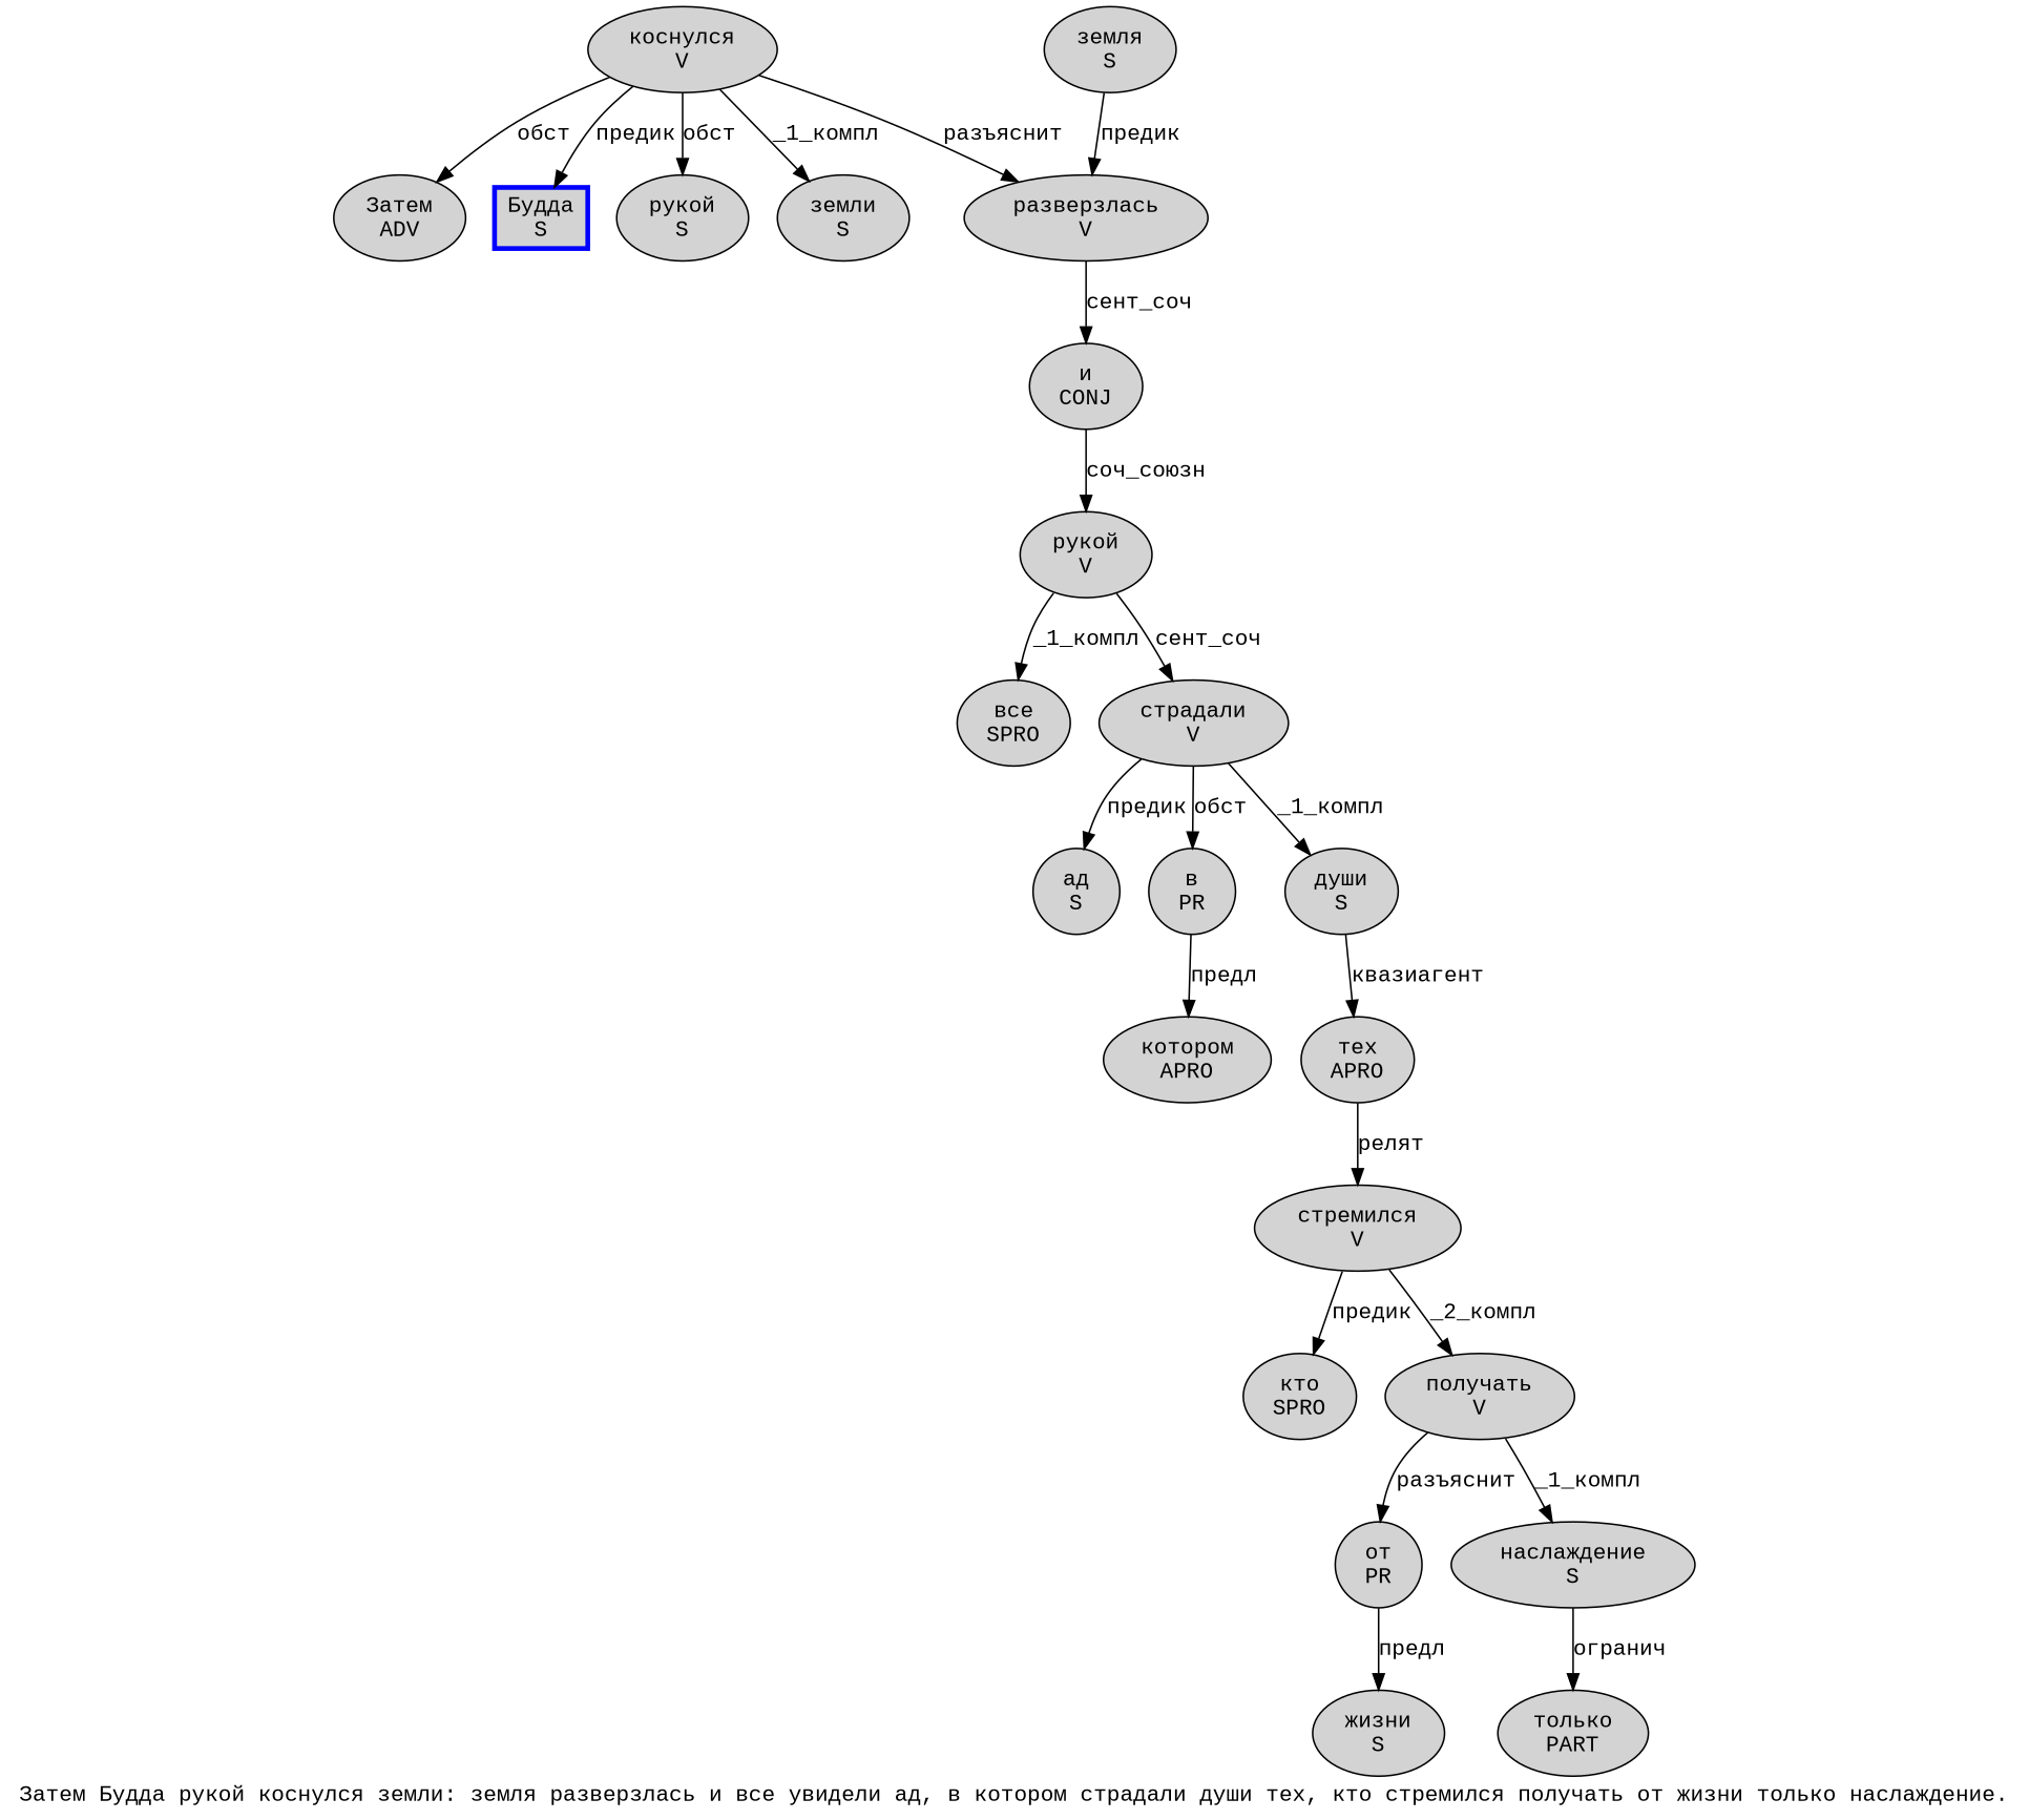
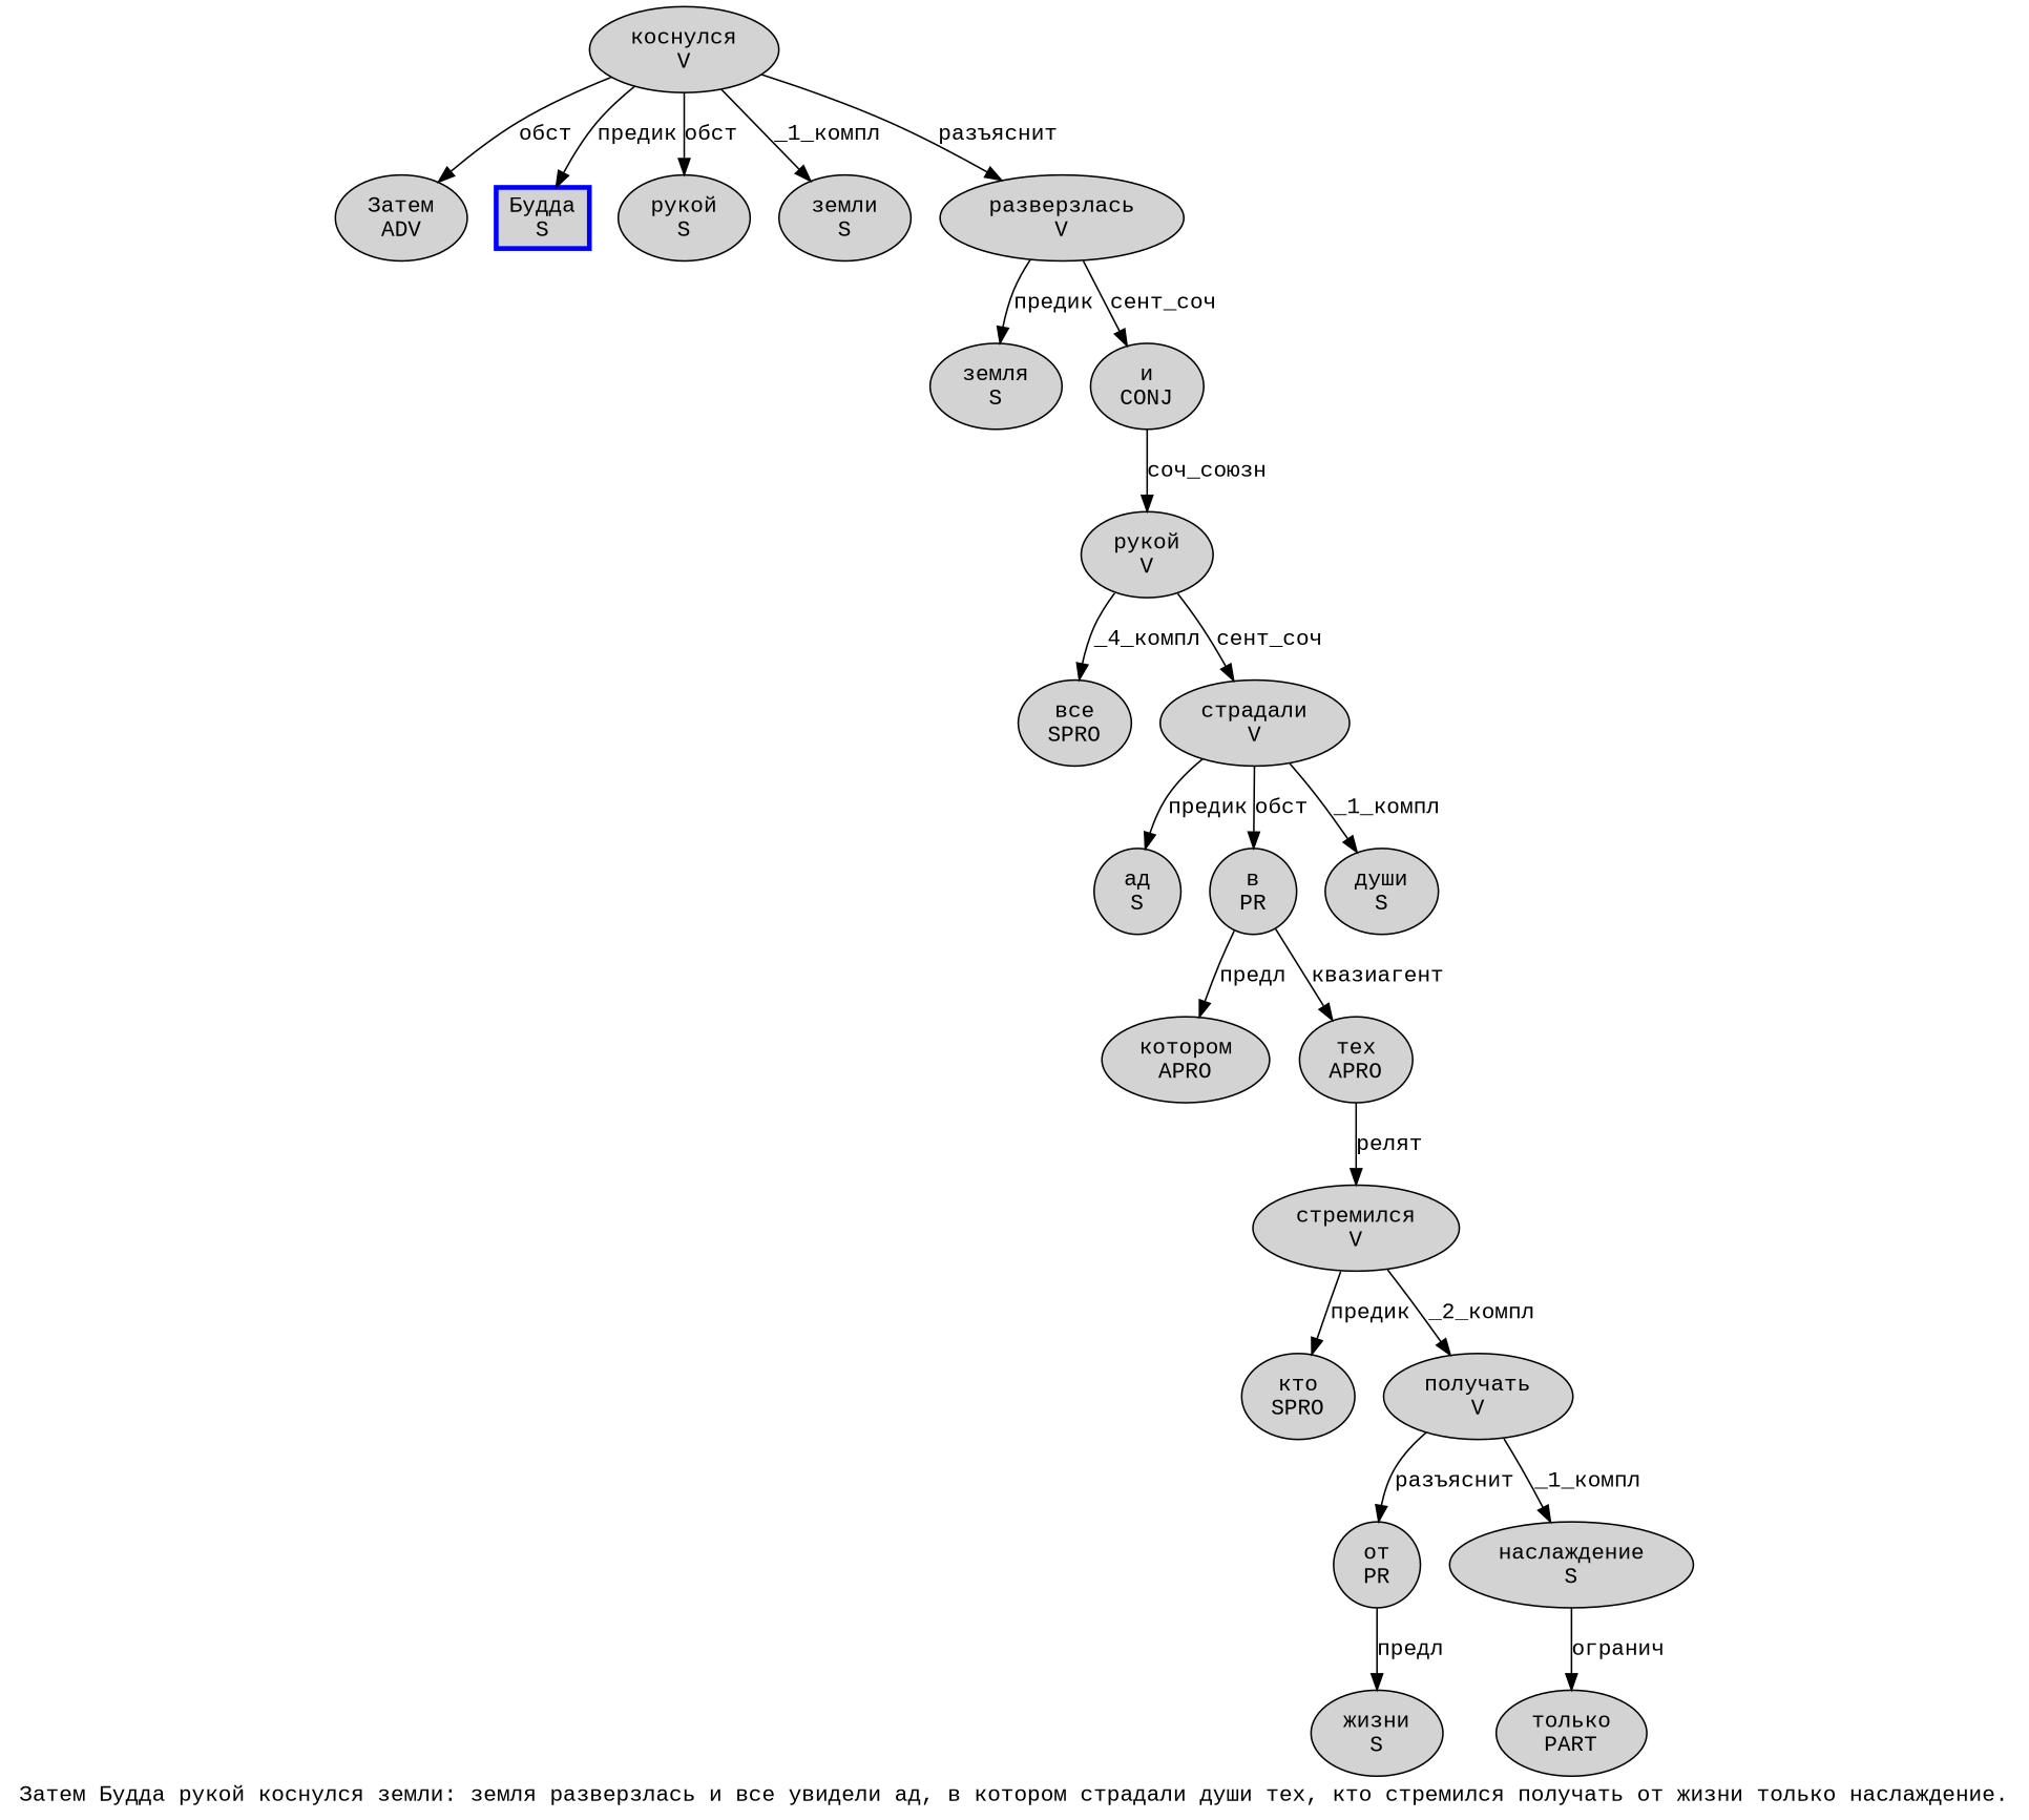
  digraph {
    fontname="Liberation Mono"
    label="Затем Будда рукой коснулся земли: земля разверзлась и все увидели ад, в котором страдали души тех, кто стремился получать от жизни только наслаждение."
    node [fillcolor=lightgray fontname="Liberation Mono" penwidth=1 shape=ellipse style=filled]
    edge [fontname="Liberation Mono"]
    n1 [label="Затем\nADV"]
    n2 [color=blue label="Будда\nS" penwidth=3 shape=box]
    n3 [label="рукой\nS"]
    n4 [label="коснулся\nV"]
    n5 [label="земли\nS"]
    n6 [label="разверзлась\nV"]
    n7 [label="земля\nS"]
    n8 [label="и\nCONJ"]
    n9 [label="рукой\nV"]
    n10 [label="все\nSPRO"]
    n11 [label="страдали\nV"]
    n12 [label="ад\nS"]
    n13 [label="в\nPR"]
    n14 [label="души\nS"]
    n15 [label="котором\nAPRO"]
    n16 [label="тех\nAPRO"]
    n17 [label="стремился\nV"]
    n18 [label="кто\nSPRO"]
    n19 [label="получать\nV"]
    n20 [label="от\nPR"]
    n21 [label="наслаждение\nS"]
    n22 [label="жизни\nS"]
    n23 [label="только\nPART"]
    n4 -> n1 [label="обст"]
    n4 -> n2 [label="предик"]
    n4 -> n3 [label="обст"]
    n4 -> n5 [label="_1_компл"]
    n4 -> n6 [label="разъяснит"]
-   n7 -> n6 [label="предик"]
+   n6 -> n7 [label="предик"]
    n6 -> n8 [label="сент_соч"]
    n8 -> n9 [label="соч_союзн"]
-   n9 -> n10 [label="_1_компл"]
+   n9 -> n10 [label="_4_компл"]
    n9 -> n11 [label="сент_соч"]
    n11 -> n12 [label="предик"]
    n11 -> n13 [label="обст"]
    n11 -> n14 [label="_1_компл"]
    n13 -> n15 [label="предл"]
-   n14 -> n16 [label="квазиагент"]
+   n13 -> n16 [label="квазиагент"]
    n16 -> n17 [label="релят"]
    n17 -> n18 [label="предик"]
    n17 -> n19 [label="_2_компл"]
    n19 -> n20 [label="разъяснит"]
    n19 -> n21 [label="_1_компл"]
    n20 -> n22 [label="предл"]
    n21 -> n23 [label="огранич"]
  }
